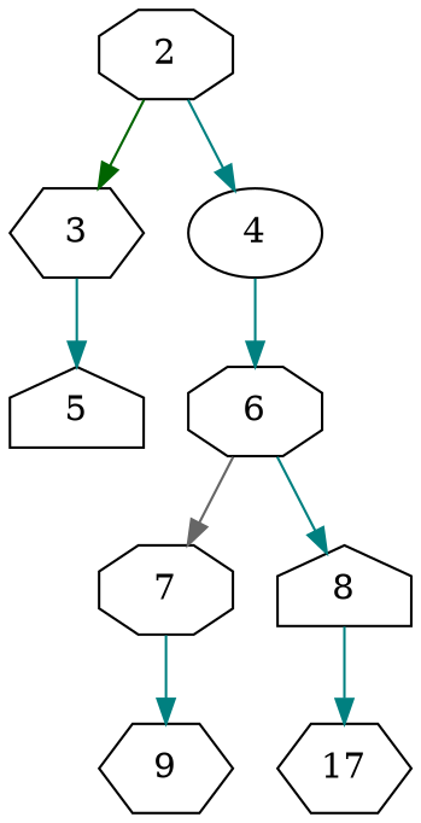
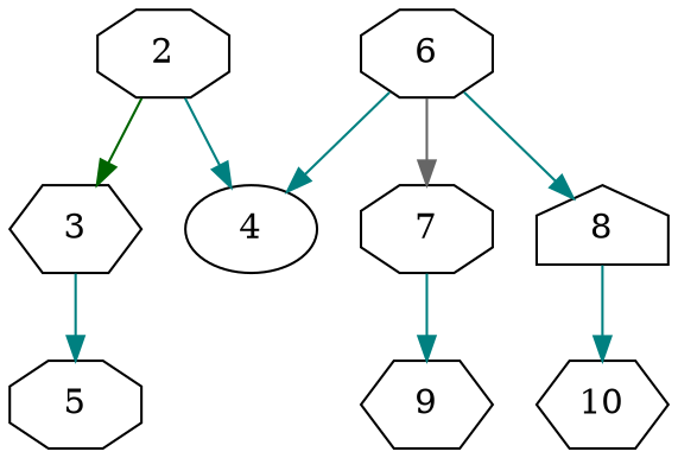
  digraph {
    node [alpha=0.19 shape=octagon]
    edge [color=teal]
    2 [alpha=0.08 expect_size=497153480041898]
    3 [expect_size=868708688108453888 shape=hexagon]
    4 [alpha=0.13 expect_size=1547205970099112 shape=ellipse]
-   5 [alpha=0.03 expect_size=276928734396541216 shape=house]
+   5 [alpha=0.03 expect_size=276928734396541216]
    6 [alpha=0.12 expect_size=166799300627631]
    7 [alpha=0.17 expect_size=211783729105283842048]
    8 [alpha=0.16 expect_size=340868653100679040 shape=house]
    9 [expect_size=77349875762651792 shape=hexagon]
-   10 [alpha=0.09 expect_size=129867411353169120 shape=hexagon label=17]
+   10 [alpha=0.09 expect_size=129867411353169120 shape=hexagon]
    2 -> 3 [color=darkgreen]
    2 -> 4
    3 -> 5
-   4 -> 6
+   6 -> 4
    6 -> 7 [color=gray40]
    6 -> 8
    7 -> 9
    8 -> 10
  }
